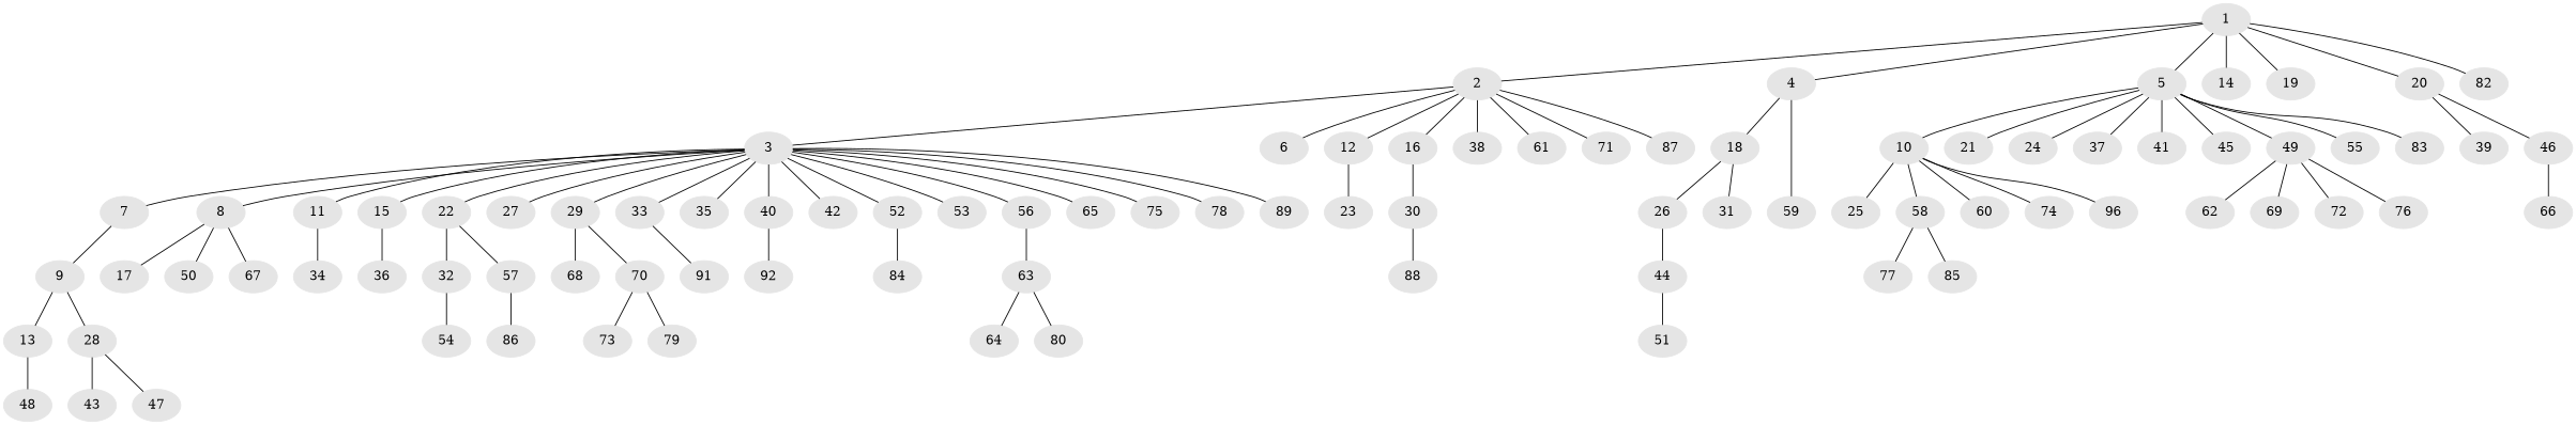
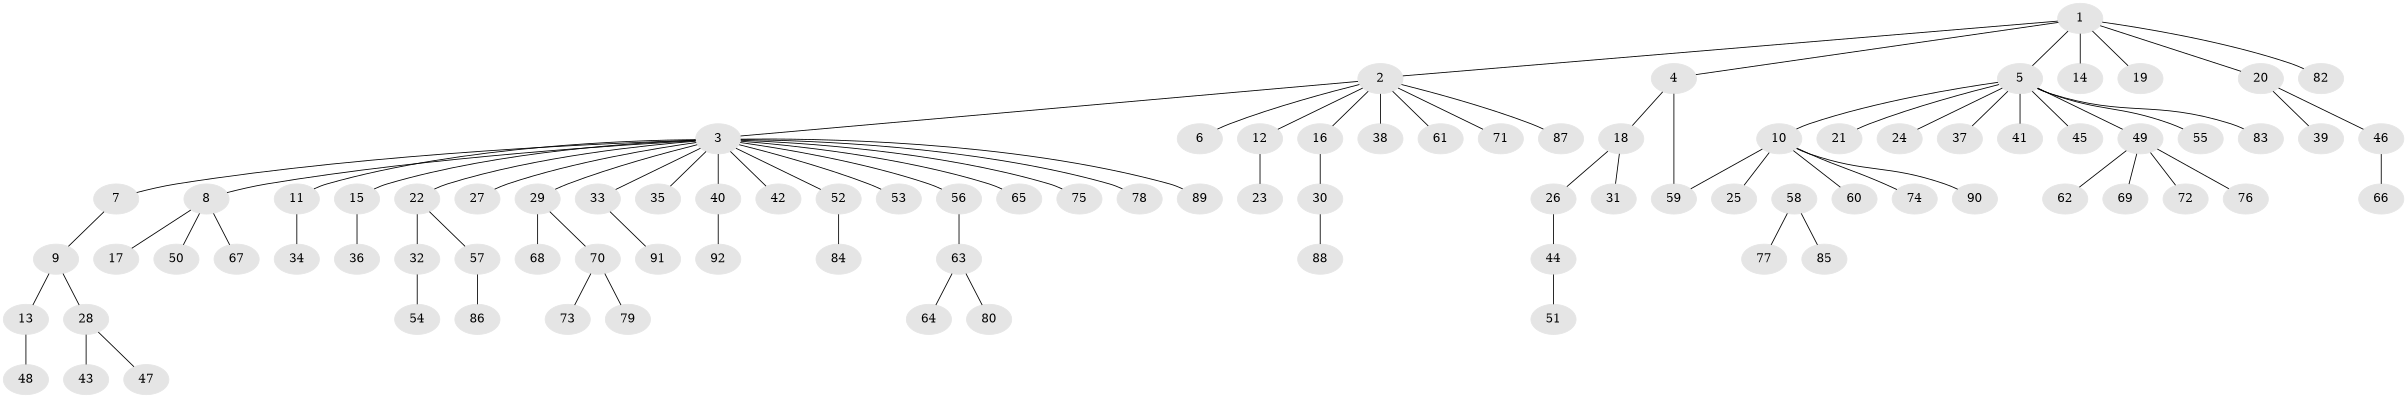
  graph {
    node [color=gray90 style=filled]
    1
    2
    4
    5
    14
    19
    20
    82
    3
    6
    12
    16
    38
    61
    71
    87
    18
    59
    10
    21
    24
    37
    41
    45
    49
    55
    83
    39
    46
    7
    8
    11
    15
    22
    27
    29
    33
    35
    40
    42
    52
    53
    56
    65
    75
    78
    89
    23
    30
    9
    17
    50
    67
    34
    36
    32
    57
    68
    70
    91
    92
    84
    63
    26
    31
    25
    58
    60
    74
-   90 [label=96]
+   90
    62
    69
    72
    76
    13
    28
    48
    43
    47
    77
    85
    88
    44
    66
    54
    86
    51
    73
    79
    64
    80
    1 -- 2
    1 -- 4
    1 -- 5
    1 -- 14
    1 -- 19
    1 -- 20
    1 -- 82
    2 -- 3
    2 -- 6
    2 -- 12
    2 -- 16
    2 -- 38
    2 -- 61
    2 -- 71
    2 -- 87
    4 -- 18
    4 -- 59
    5 -- 10
    5 -- 21
    5 -- 24
    5 -- 37
    5 -- 41
    5 -- 45
    5 -- 49
    5 -- 55
    5 -- 83
    20 -- 39
    20 -- 46
    3 -- 7
    3 -- 8
    3 -- 11
    3 -- 15
    3 -- 22
    3 -- 27
    3 -- 29
    3 -- 33
    3 -- 35
    3 -- 40
    3 -- 42
    3 -- 52
    3 -- 53
    3 -- 56
    3 -- 65
    3 -- 75
    3 -- 78
    3 -- 89
    12 -- 23
    16 -- 30
    18 -- 26
    18 -- 31
    10 -- 25
-   10 -- 58
+   10 -- 59
    10 -- 60
    10 -- 74
    10 -- 90
    49 -- 62
    49 -- 69
    49 -- 72
    49 -- 76
    46 -- 66
    7 -- 9
    8 -- 17
    8 -- 50
    8 -- 67
    11 -- 34
    15 -- 36
    22 -- 32
    22 -- 57
    29 -- 68
    29 -- 70
    33 -- 91
    40 -- 92
    52 -- 84
    56 -- 63
    30 -- 88
    9 -- 13
    9 -- 28
    32 -- 54
    57 -- 86
    70 -- 73
    70 -- 79
    63 -- 64
    63 -- 80
    26 -- 44
    58 -- 77
    58 -- 85
    13 -- 48
    28 -- 43
    28 -- 47
    44 -- 51
  }
